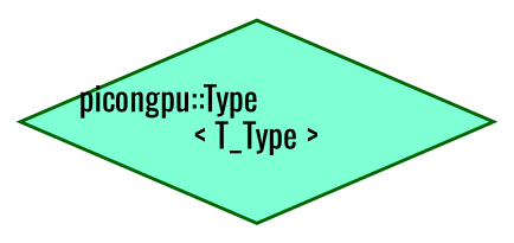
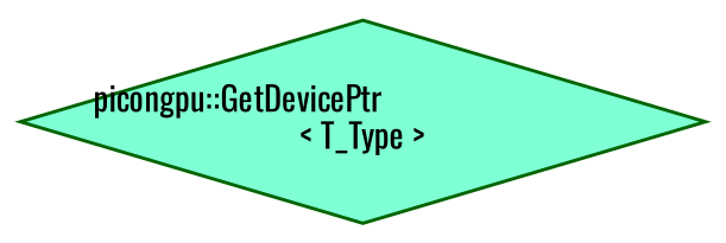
  digraph {
    rankdir=LR
    fontname=Oswald
-   n1 [color=darkgreen fillcolor=aquamarine fontname=Oswald fontsize=10 height=0.2 label="picongpu::Type\l\< T_Type \>" shape=diamond style=filled width=0.4]
+   n1 [color=darkgreen fillcolor=aquamarine fontname=Oswald fontsize=10 height=0.2 label="picongpu::GetDevicePtr\l\< T_Type \>" shape=diamond style=filled width=0.4]
  }
